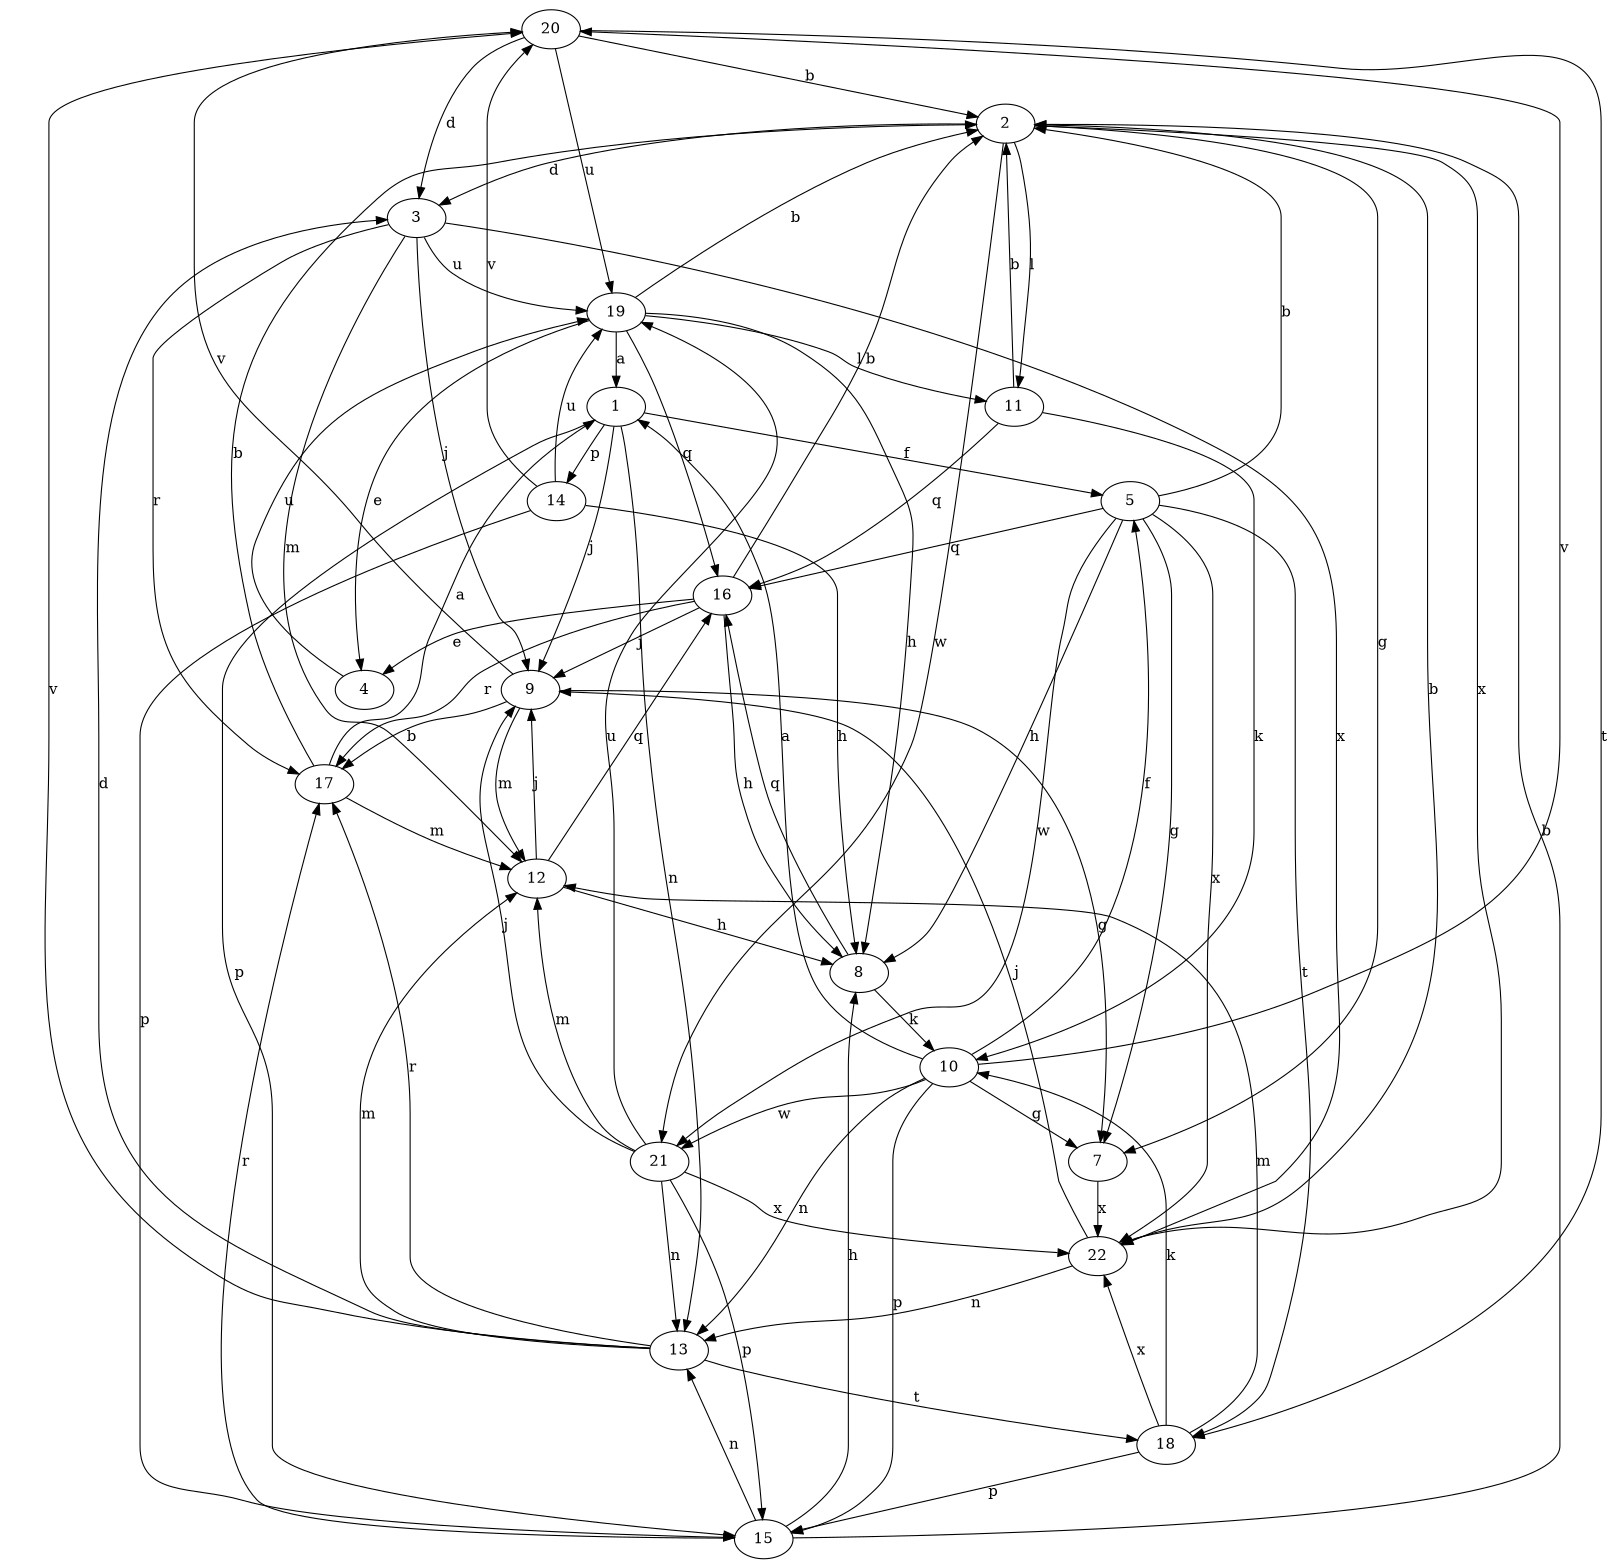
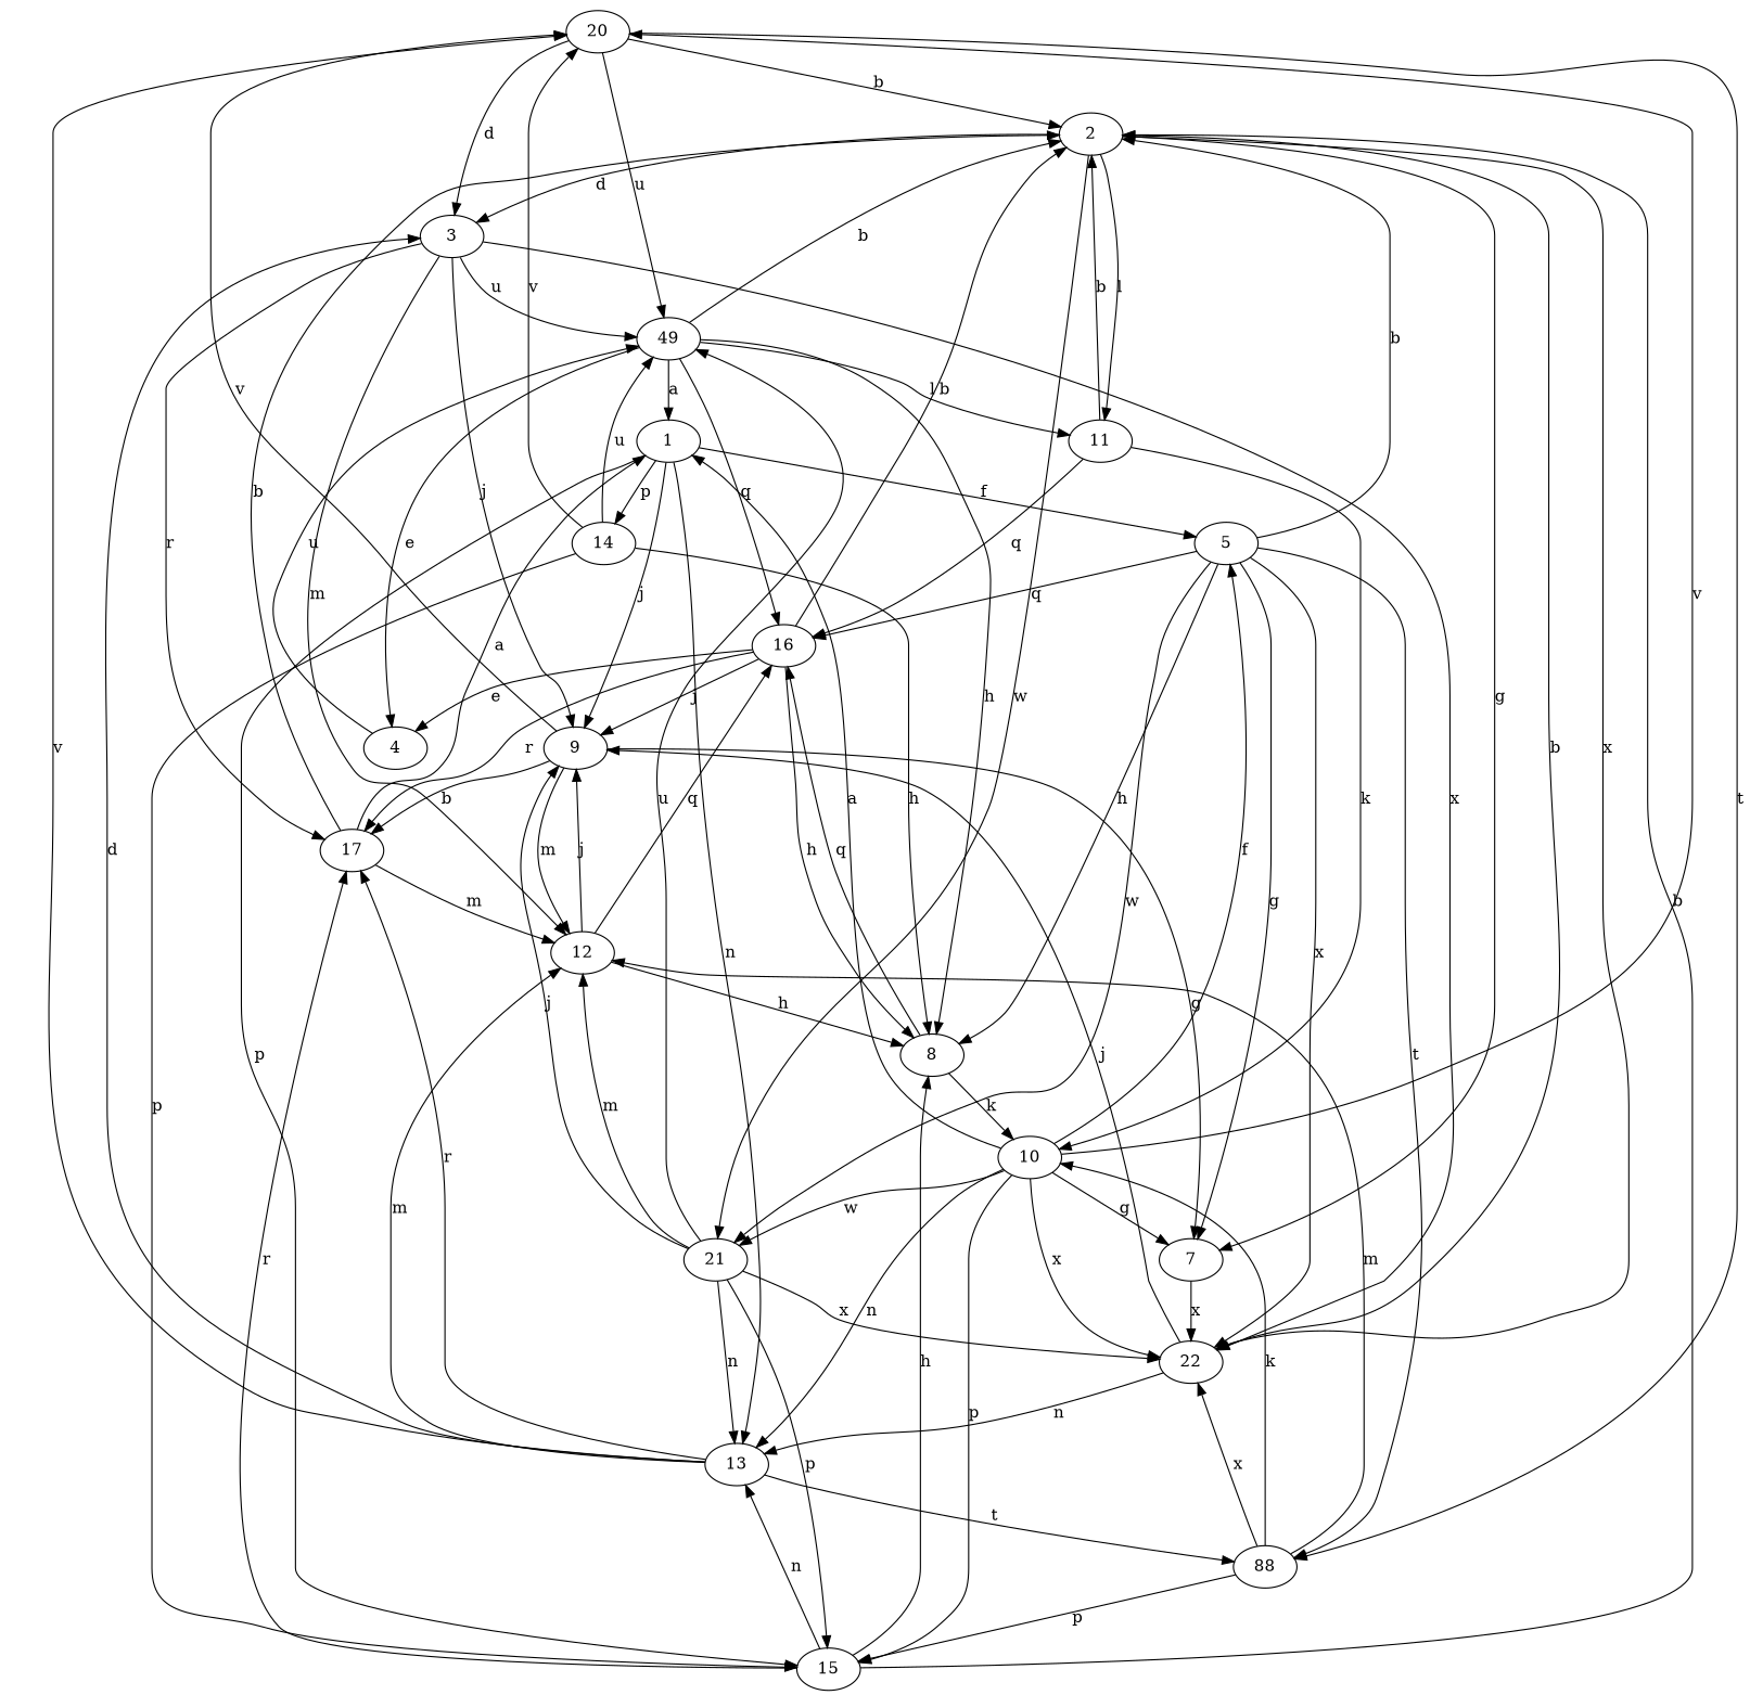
  strict digraph {
    20
    2
    3
-   19
-   18
+   19 [label=49]
+   18 [label=88]
    1
    5
    9
    13
    14
    15
    7
    21
    22
    8
    16
    12
    17
    11
    10
    4
    20 -> 2 [label=b]
    20 -> 3 [label=d]
    20 -> 19 [label=u]
    20 -> 18 [label=t]
    2 -> 3 [label=d]
    2 -> 7 [label=g]
    2 -> 21 [label=w]
    2 -> 22 [label=x]
    2 -> 11 [label=l]
    3 -> 19 [label=u]
    3 -> 9 [label=j]
    3 -> 22 [label=x]
    3 -> 12 [label=m]
    3 -> 17 [label=r]
    19 -> 2 [label=b]
    19 -> 1 [label=a]
    19 -> 8 [label=h]
    19 -> 16 [label=q]
    19 -> 11 [label=l]
    19 -> 4 [label=e]
    18 -> 15 [label=p]
    18 -> 22 [label=x]
    18 -> 12 [label=m]
    18 -> 10 [label=k]
    1 -> 5 [label=f]
    1 -> 9 [label=j]
    1 -> 13 [label=n]
    1 -> 14 [label=p]
    1 -> 15 [label=p]
    5 -> 2 [label=b]
    5 -> 18 [label=t]
    5 -> 7 [label=g]
    5 -> 21 [label=w]
    5 -> 22 [label=x]
    5 -> 8 [label=h]
    5 -> 16 [label=q]
    9 -> 20 [label=v]
    9 -> 7 [label=g]
    9 -> 12 [label=m]
    9 -> 17 [label=b]
    13 -> 20 [label=v]
    13 -> 3 [label=d]
    13 -> 18 [label=t]
    13 -> 12 [label=m]
    13 -> 17 [label=r]
    14 -> 20 [label=v]
    14 -> 19 [label=u]
    14 -> 15 [label=p]
    14 -> 8 [label=h]
    15 -> 2 [label=b]
    15 -> 13 [label=n]
    15 -> 8 [label=h]
    15 -> 17 [label=r]
    7 -> 22 [label=x]
    21 -> 19 [label=u]
    21 -> 9 [label=j]
    21 -> 13 [label=n]
    21 -> 15 [label=p]
    21 -> 22 [label=x]
    21 -> 12 [label=m]
    22 -> 2 [label=b]
    22 -> 9 [label=j]
    22 -> 13 [label=n]
    8 -> 16 [label=q]
    8 -> 10 [label=k]
    16 -> 2 [label=b]
    16 -> 9 [label=j]
    16 -> 8 [label=h]
    16 -> 17 [label=r]
    16 -> 4 [label=e]
    12 -> 9 [label=j]
    12 -> 8 [label=h]
    12 -> 16 [label=q]
    17 -> 2 [label=b]
    17 -> 1 [label=a]
    17 -> 12 [label=m]
    11 -> 2 [label=b]
    11 -> 16 [label=q]
    11 -> 10 [label=k]
    10 -> 20 [label=v]
    10 -> 1 [label=a]
    10 -> 5 [label=f]
    10 -> 13 [label=n]
    10 -> 15 [label=p]
    10 -> 7 [label=g]
    10 -> 21 [label=w]
+   10 -> 22 [label=x]
    4 -> 19 [label=u]
  }
